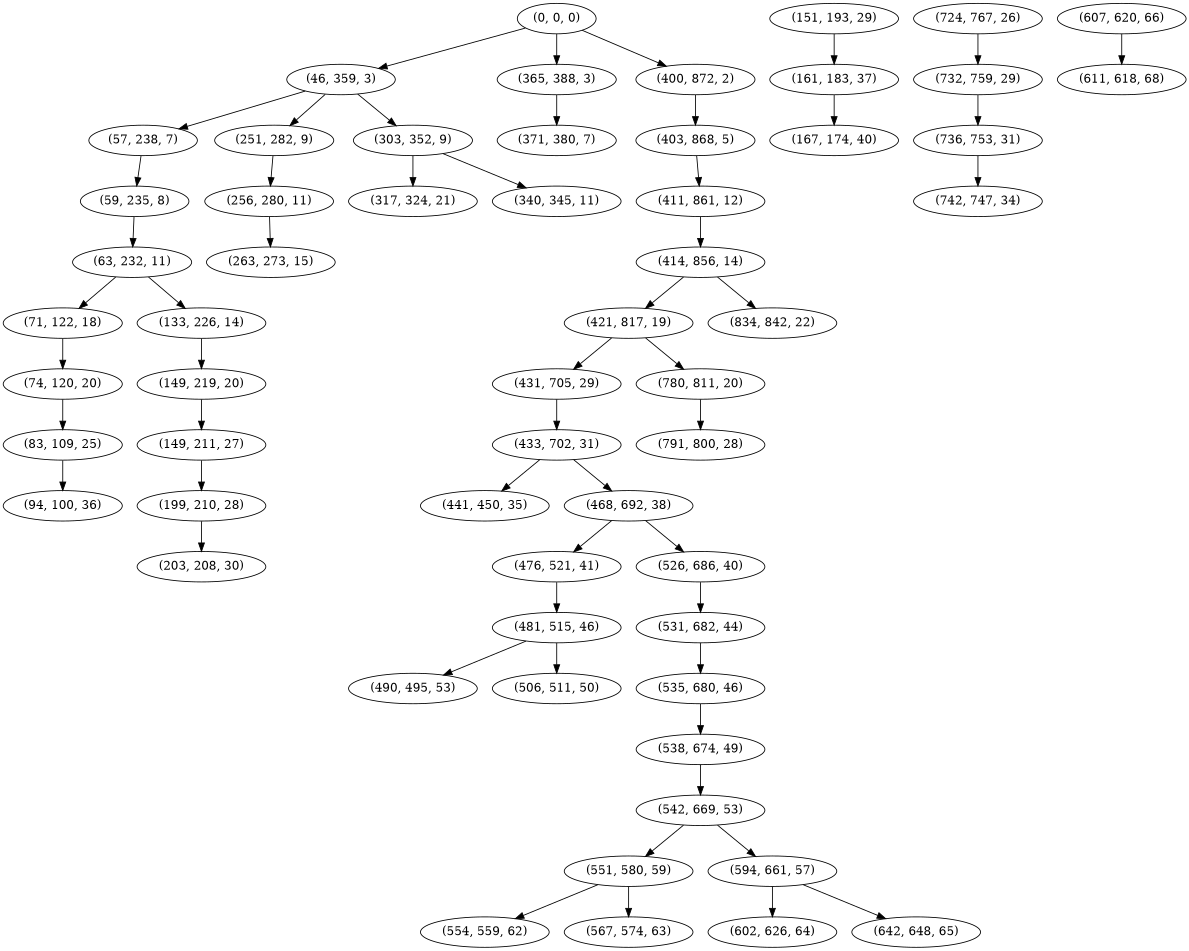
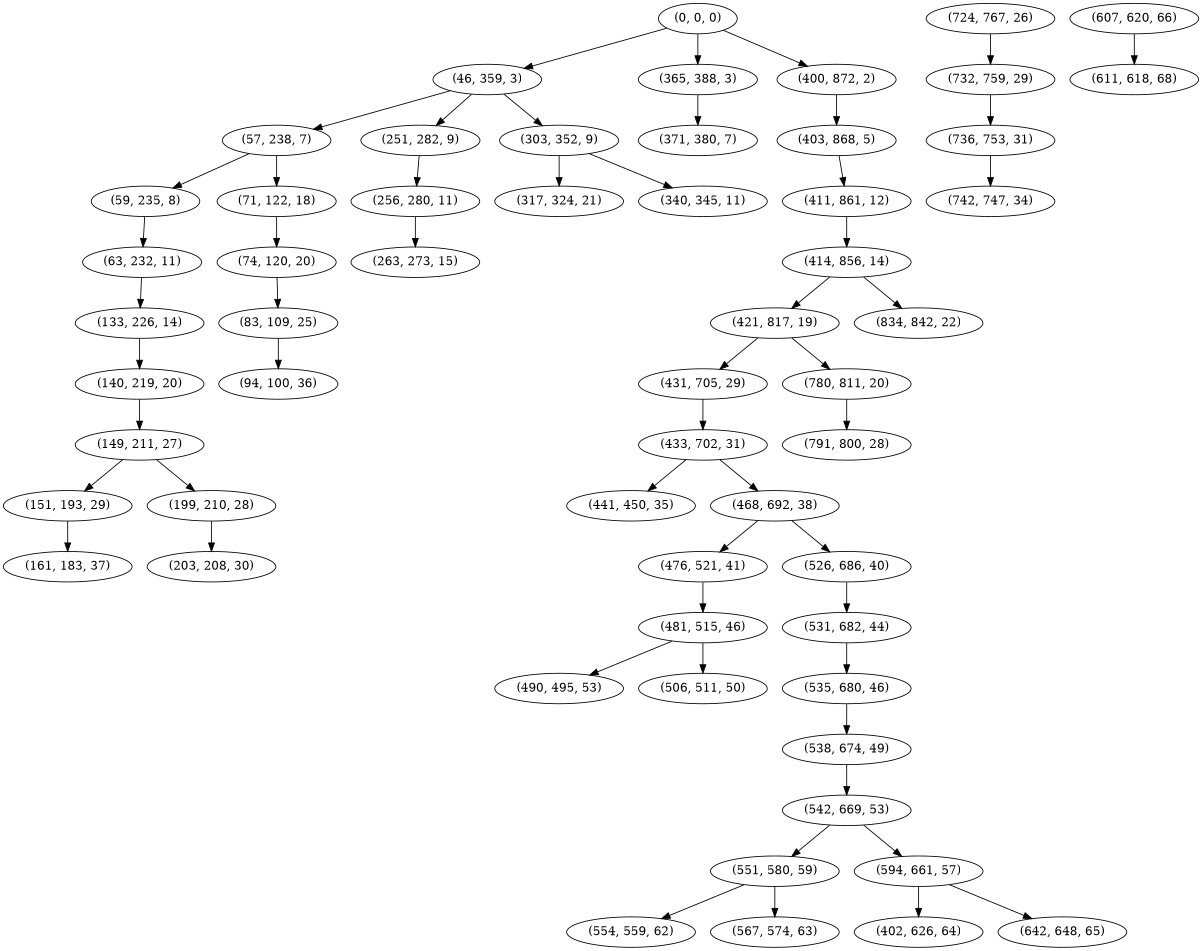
  digraph {
    "(0, 0, 0)"
    "(46, 359, 3)"
    "(365, 388, 3)"
    "(400, 872, 2)"
    "(57, 238, 7)"
    "(251, 282, 9)"
    "(303, 352, 9)"
    n8 [label="(371, 380, 7)"]
    "(403, 868, 5)"
    "(59, 235, 8)"
    "(256, 280, 11)"
    "(317, 324, 21)"
    "(340, 345, 11)"
    "(63, 232, 11)"
    "(71, 122, 18)"
    n16 [label="(133, 226, 14)"]
    "(74, 120, 20)"
-   "(140, 219, 20)" [label="(149, 219, 20)"]
+   "(140, 219, 20)"
    n19 [label="(83, 109, 25)"]
    "(94, 100, 36)"
    "(149, 211, 27)"
    "(151, 193, 29)"
    "(199, 210, 28)"
    "(161, 183, 37)"
    "(203, 208, 30)"
-   "(167, 174, 40)"
    "(263, 273, 15)"
    "(411, 861, 12)"
    "(414, 856, 14)"
    "(421, 817, 19)"
    "(834, 842, 22)"
    "(431, 705, 29)"
    "(780, 811, 20)"
    "(433, 702, 31)"
    "(724, 767, 26)"
    "(732, 759, 29)"
    "(791, 800, 28)"
    "(441, 450, 35)"
    "(468, 692, 38)"
    "(476, 521, 41)"
    "(526, 686, 40)"
    "(481, 515, 46)"
    "(531, 682, 44)"
    "(490, 495, 53)"
    "(506, 511, 50)"
    "(535, 680, 46)"
    "(538, 674, 49)"
    "(542, 669, 53)"
    "(551, 580, 59)"
    "(594, 661, 57)"
    "(554, 559, 62)"
    "(567, 574, 63)"
-   "(602, 626, 64)"
+   "(602, 626, 64)" [label="(402, 626, 64)"]
    "(642, 648, 65)"
    "(607, 620, 66)"
    "(611, 618, 68)"
    "(736, 753, 31)"
    "(742, 747, 34)"
    "(0, 0, 0)" -> "(46, 359, 3)"
    "(0, 0, 0)" -> "(365, 388, 3)"
    "(0, 0, 0)" -> "(400, 872, 2)"
    "(46, 359, 3)" -> "(57, 238, 7)"
    "(46, 359, 3)" -> "(251, 282, 9)"
    "(46, 359, 3)" -> "(303, 352, 9)"
    "(365, 388, 3)" -> n8
    "(400, 872, 2)" -> "(403, 868, 5)"
    "(57, 238, 7)" -> "(59, 235, 8)"
    "(251, 282, 9)" -> "(256, 280, 11)"
    "(303, 352, 9)" -> "(317, 324, 21)"
    "(303, 352, 9)" -> "(340, 345, 11)"
    "(403, 868, 5)" -> "(411, 861, 12)"
    "(59, 235, 8)" -> "(63, 232, 11)"
    "(256, 280, 11)" -> "(263, 273, 15)"
-   "(63, 232, 11)" -> "(71, 122, 18)"
+   "(57, 238, 7)" -> "(71, 122, 18)"
    "(63, 232, 11)" -> n16
    "(71, 122, 18)" -> "(74, 120, 20)"
    n16 -> "(140, 219, 20)"
    "(74, 120, 20)" -> n19
    "(140, 219, 20)" -> "(149, 211, 27)"
    n19 -> "(94, 100, 36)"
+   "(149, 211, 27)" -> "(151, 193, 29)"
    "(149, 211, 27)" -> "(199, 210, 28)"
    "(151, 193, 29)" -> "(161, 183, 37)"
    "(199, 210, 28)" -> "(203, 208, 30)"
-   "(161, 183, 37)" -> "(167, 174, 40)"
    "(411, 861, 12)" -> "(414, 856, 14)"
    "(414, 856, 14)" -> "(421, 817, 19)"
    "(414, 856, 14)" -> "(834, 842, 22)"
    "(421, 817, 19)" -> "(431, 705, 29)"
    "(421, 817, 19)" -> "(780, 811, 20)"
    "(431, 705, 29)" -> "(433, 702, 31)"
    "(780, 811, 20)" -> "(791, 800, 28)"
    "(433, 702, 31)" -> "(441, 450, 35)"
    "(433, 702, 31)" -> "(468, 692, 38)"
    "(724, 767, 26)" -> "(732, 759, 29)"
    "(732, 759, 29)" -> "(736, 753, 31)"
    "(468, 692, 38)" -> "(476, 521, 41)"
    "(468, 692, 38)" -> "(526, 686, 40)"
    "(476, 521, 41)" -> "(481, 515, 46)"
    "(526, 686, 40)" -> "(531, 682, 44)"
    "(481, 515, 46)" -> "(490, 495, 53)"
    "(481, 515, 46)" -> "(506, 511, 50)"
    "(531, 682, 44)" -> "(535, 680, 46)"
    "(535, 680, 46)" -> "(538, 674, 49)"
    "(538, 674, 49)" -> "(542, 669, 53)"
    "(542, 669, 53)" -> "(551, 580, 59)"
    "(542, 669, 53)" -> "(594, 661, 57)"
    "(551, 580, 59)" -> "(554, 559, 62)"
    "(551, 580, 59)" -> "(567, 574, 63)"
    "(594, 661, 57)" -> "(602, 626, 64)"
    "(594, 661, 57)" -> "(642, 648, 65)"
    "(607, 620, 66)" -> "(611, 618, 68)"
    "(736, 753, 31)" -> "(742, 747, 34)"
  }
